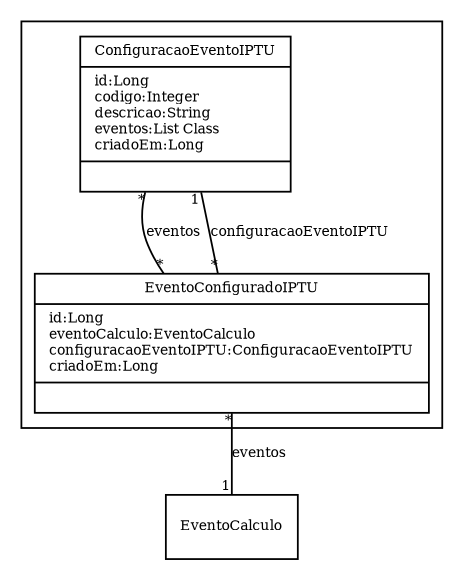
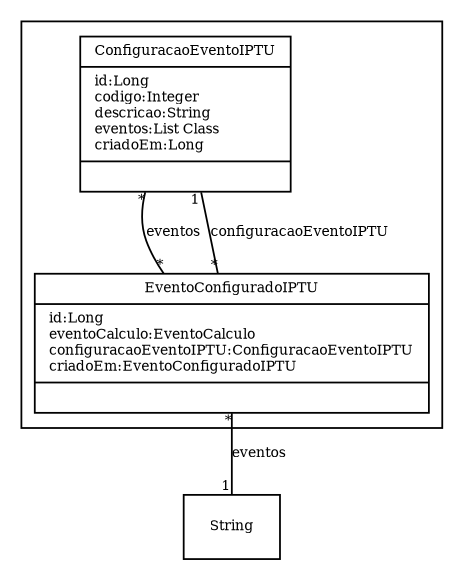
  digraph {
    fontname="Times-Roman"
    fontsize=8
    node [fontname="Times-Roman" fontsize=8 shape=record]
    edge [arrowhead=none fontname="Times-Roman" fontsize=8 headlabel=1 taillabel="*"]
    n1 [label="{ConfiguracaoEventoIPTU|id:Long\lcodigo:Integer\ldescricao:String\leventos:List Class\lcriadoEm:Long\l|\l}"]
-   n2 [label="{EventoConfiguradoIPTU|id:Long\leventoCalculo:EventoCalculo\lconfiguracaoEventoIPTU:ConfiguracaoEventoIPTU\lcriadoEm:Long\l|\l}"]
-   EventoCalculo
+   n2 [label="{EventoConfiguradoIPTU|id:Long\leventoCalculo:EventoCalculo\lconfiguracaoEventoIPTU:ConfiguracaoEventoIPTU\lcriadoEm:EventoConfiguradoIPTU\l|\l}"]
+   EventoCalculo [label=String]
    subgraph cluster_1 {
      n1
      n2
    }
    n1 -> n2 [headlabel="*" label=eventos]
    n2 -> n1 [label=configuracaoEventoIPTU]
    n2 -> EventoCalculo [label=eventos]
  }
